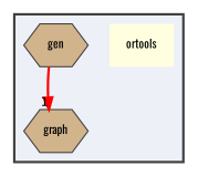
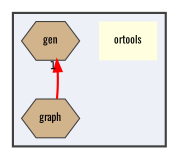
  digraph {
    compound=true
    fontname=Oswald
    node [fontname=Oswald fontsize=10 shape=hexagon style="filled," fillcolor=tan color=grey25]
    n1 [label=ortools shape=plaintext style=filled fillcolor=lightyellow color=""]
    n2 [label=gen]
    n3 [label="graph"]
    subgraph cluster_1 {
      bgcolor="#edf0f7"
      fontsize=10
      pencolor=grey25
      style="filled,bold,"
      n1
      n2
      n3
    }
-   n2 -> n3 [fontname=Oswald fontsize=10 headlabel=1 labeldistance=1.5 labelfontname=Helvetica labelfontsize=10 color=red style=bold]
+   n3 -> n2 [fontname=Oswald fontsize=10 headlabel=1 labeldistance=1.5 labelfontname=Helvetica labelfontsize=10 color=red style=bold]
  }
